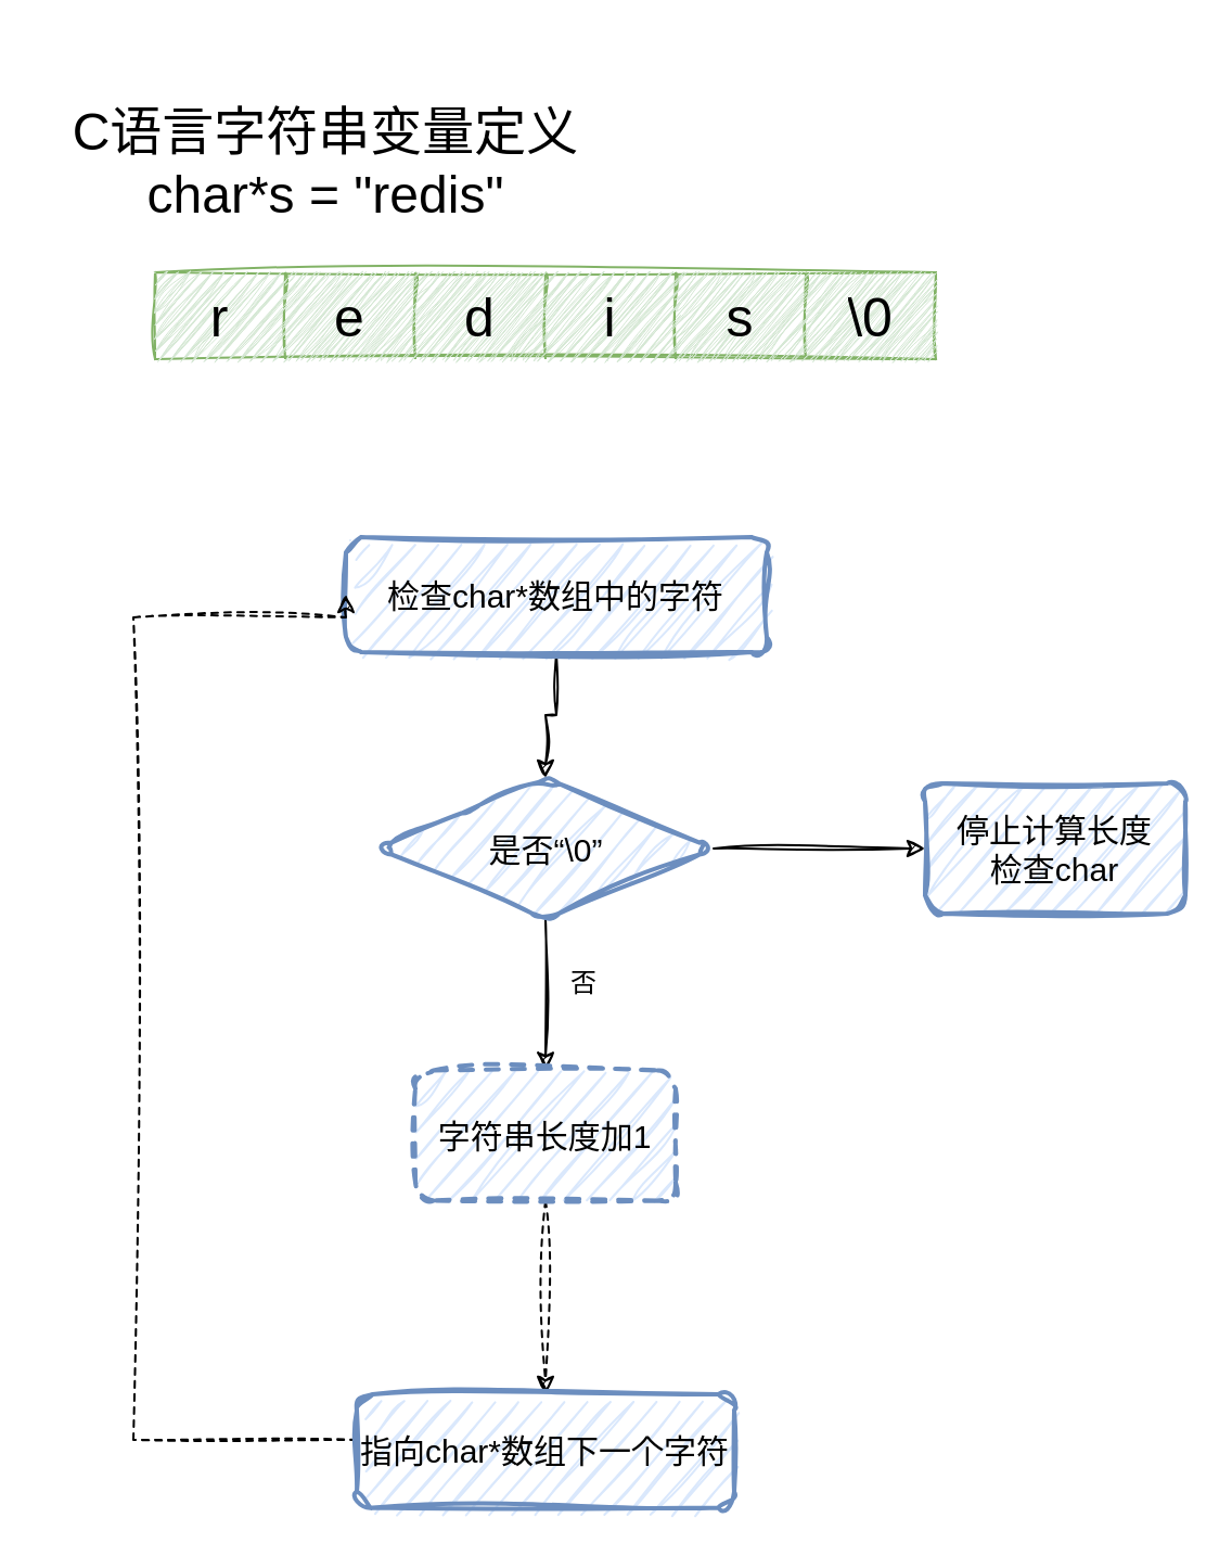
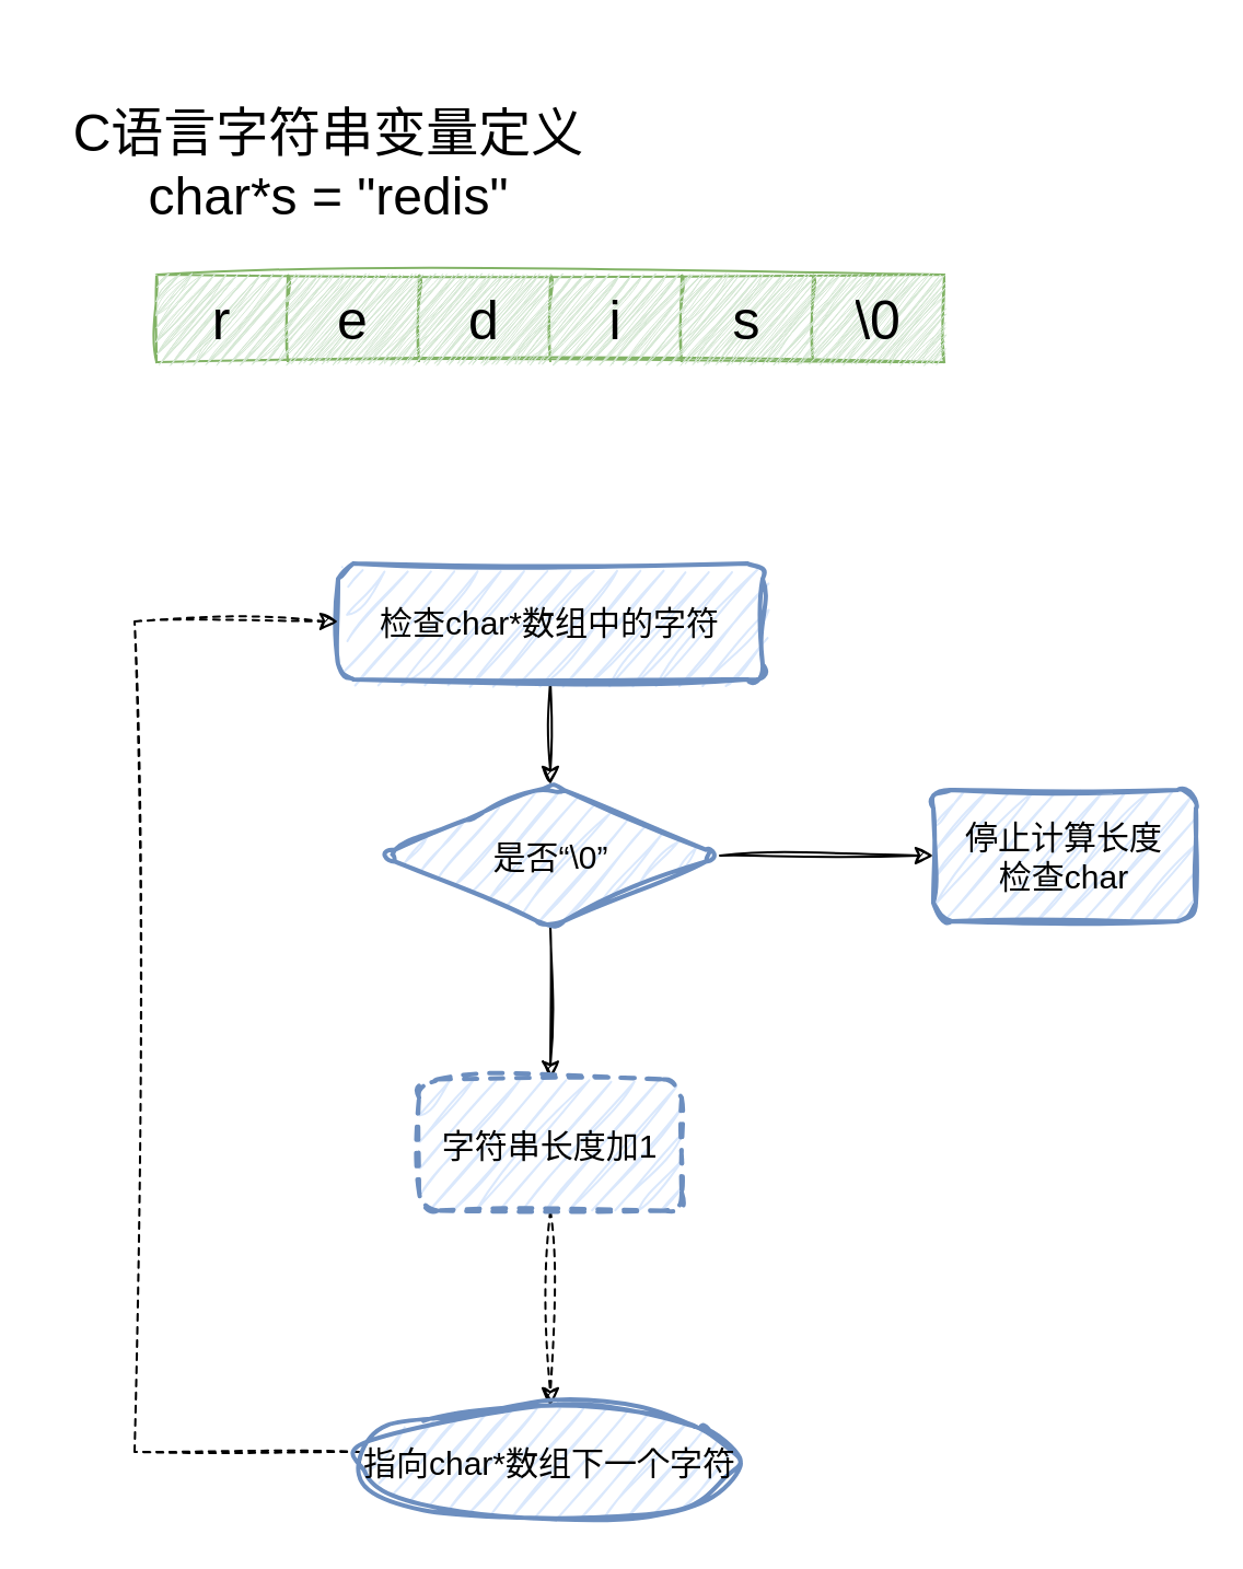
  <mxCell id="0" />
  <mxCell id="1" parent="0" />
  <mxCell id="2" value="" style="shape=table;startSize=0;container=1;collapsible=0;childLayout=tableLayout;fillColor=#d5e8d4;strokeColor=#82b366;sketch=1;curveFitting=1;jiggle=2;" vertex="1" parent="1"><mxGeometry x="71" y="125" width="360" height="40" as="geometry" /></mxCell>
  <mxCell id="3" value="" style="shape=tableRow;horizontal=0;startSize=0;swimlaneHead=0;swimlaneBody=0;strokeColor=#82b366;top=0;left=0;bottom=0;right=0;collapsible=0;dropTarget=0;fillColor=#d5e8d4;points=[[0,0.5],[1,0.5]];portConstraint=eastwest;sketch=1;curveFitting=1;jiggle=2;" vertex="1" parent="2"><mxGeometry width="360" height="40" as="geometry" /></mxCell>
  <mxCell id="4" value="r" style="shape=partialRectangle;html=1;whiteSpace=wrap;connectable=0;strokeColor=#82b366;overflow=hidden;fillColor=#d5e8d4;top=0;left=0;bottom=0;right=0;pointerEvents=1;fontSize=25;sketch=1;curveFitting=1;jiggle=2;" vertex="1" parent="3"><mxGeometry width="60" height="40" as="geometry"><mxRectangle width="60" height="40" as="alternateBounds" /></mxGeometry></mxCell>
  <mxCell id="5" value="e" style="shape=partialRectangle;html=1;whiteSpace=wrap;connectable=0;strokeColor=#82b366;overflow=hidden;fillColor=#d5e8d4;top=0;left=0;bottom=0;right=0;pointerEvents=1;fontSize=25;sketch=1;curveFitting=1;jiggle=2;" vertex="1" parent="3"><mxGeometry x="60" width="60" height="40" as="geometry"><mxRectangle width="60" height="40" as="alternateBounds" /></mxGeometry></mxCell>
  <mxCell id="6" value="d" style="shape=partialRectangle;html=1;whiteSpace=wrap;connectable=0;strokeColor=#82b366;overflow=hidden;fillColor=#d5e8d4;top=0;left=0;bottom=0;right=0;pointerEvents=1;fontSize=25;sketch=1;curveFitting=1;jiggle=2;" vertex="1" parent="3"><mxGeometry x="120" width="60" height="40" as="geometry"><mxRectangle width="60" height="40" as="alternateBounds" /></mxGeometry></mxCell>
  <mxCell id="7" value="i" style="shape=partialRectangle;html=1;whiteSpace=wrap;connectable=0;strokeColor=#82b366;overflow=hidden;fillColor=#d5e8d4;top=0;left=0;bottom=0;right=0;pointerEvents=1;fontSize=25;sketch=1;curveFitting=1;jiggle=2;" vertex="1" parent="3"><mxGeometry x="180" width="60" height="40" as="geometry"><mxRectangle width="60" height="40" as="alternateBounds" /></mxGeometry></mxCell>
  <mxCell id="8" value="s" style="shape=partialRectangle;html=1;whiteSpace=wrap;connectable=0;strokeColor=#82b366;overflow=hidden;fillColor=#d5e8d4;top=0;left=0;bottom=0;right=0;pointerEvents=1;fontSize=25;sketch=1;curveFitting=1;jiggle=2;" vertex="1" parent="3"><mxGeometry x="240" width="60" height="40" as="geometry"><mxRectangle width="60" height="40" as="alternateBounds" /></mxGeometry></mxCell>
  <mxCell id="9" value="\0" style="shape=partialRectangle;html=1;whiteSpace=wrap;connectable=0;strokeColor=#82b366;overflow=hidden;fillColor=#d5e8d4;top=0;left=0;bottom=0;right=0;pointerEvents=1;fontSize=25;sketch=1;curveFitting=1;jiggle=2;" vertex="1" parent="3"><mxGeometry x="300" width="60" height="40" as="geometry"><mxRectangle width="60" height="40" as="alternateBounds" /></mxGeometry></mxCell>
  <mxCell id="10" value="C语言字符串变量定义&lt;br&gt;char*s = &quot;redis&quot;" style="text;html=1;strokeColor=none;fillColor=none;align=center;verticalAlign=middle;whiteSpace=wrap;rounded=0;fontSize=24;" vertex="1" parent="1"><mxGeometry x="20" y="20" width="260" height="110" as="geometry" /></mxCell>
  <mxCell id="11" value="" style="edgeStyle=orthogonalEdgeStyle;rounded=0;orthogonalLoop=1;jettySize=auto;html=1;sketch=1;curveFitting=1;jiggle=2;" edge="1" parent="1" source="12" target="15"><mxGeometry relative="1" as="geometry" /></mxCell>
- <mxCell id="12" value="检查char*数组中的字符" style="rounded=1;whiteSpace=wrap;html=1;absoluteArcSize=1;arcSize=14;strokeWidth=2;fillColor=#dae8fc;strokeColor=#6c8ebf;fontSize=15;sketch=1;curveFitting=1;jiggle=2;" vertex="1" parent="1"><mxGeometry x="159" y="247" width="194" height="53" as="geometry" /></mxCell>
+ <mxCell id="12" value="检查char*数组中的字符" style="rounded=1;whiteSpace=wrap;html=1;absoluteArcSize=1;arcSize=14;strokeWidth=2;fillColor=#dae8fc;strokeColor=#6c8ebf;fontSize=15;sketch=1;curveFitting=1;jiggle=2;" vertex="1" parent="1"><mxGeometry x="154" y="257" width="194" height="53" as="geometry" /></mxCell>
  <mxCell id="13" value="" style="edgeStyle=orthogonalEdgeStyle;rounded=0;orthogonalLoop=1;jettySize=auto;html=1;sketch=1;curveFitting=1;jiggle=2;" edge="1" parent="1" source="15" target="16"><mxGeometry relative="1" as="geometry" /></mxCell>
  <mxCell id="14" value="" style="edgeStyle=orthogonalEdgeStyle;rounded=0;orthogonalLoop=1;jettySize=auto;html=1;sketch=1;curveFitting=1;jiggle=2;" edge="1" parent="1" source="15" target="18"><mxGeometry relative="1" as="geometry" /></mxCell>
  <mxCell id="15" value="是否“\0”" style="rhombus;whiteSpace=wrap;html=1;rounded=1;arcSize=14;strokeWidth=2;fillColor=#dae8fc;strokeColor=#6c8ebf;fontSize=15;sketch=1;curveFitting=1;jiggle=2;" vertex="1" parent="1"><mxGeometry x="173.5" y="358" width="155" height="65" as="geometry" /></mxCell>
  <mxCell id="16" value="停止计算长度&lt;br style=&quot;font-size: 15px;&quot;&gt;检查char" style="whiteSpace=wrap;html=1;rounded=1;arcSize=14;strokeWidth=2;fontSize=15;fillColor=#dae8fc;strokeColor=#6c8ebf;sketch=1;curveFitting=1;jiggle=2;" vertex="1" parent="1"><mxGeometry x="426" y="360.5" width="120" height="60" as="geometry" /></mxCell>
  <mxCell id="17" value="" style="edgeStyle=orthogonalEdgeStyle;rounded=0;orthogonalLoop=1;jettySize=auto;html=1;sketch=1;curveFitting=1;jiggle=2;dashed=1;" edge="1" parent="1" source="18" target="20"><mxGeometry relative="1" as="geometry" /></mxCell>
  <mxCell id="18" value="字符串长度加1" style="whiteSpace=wrap;html=1;rounded=1;arcSize=14;strokeWidth=2;fillColor=#dae8fc;strokeColor=#6c8ebf;fontSize=15;sketch=1;curveFitting=1;jiggle=2;dashed=1;" vertex="1" parent="1"><mxGeometry x="191" y="492.75" width="120" height="60" as="geometry" /></mxCell>
  <mxCell id="19" style="edgeStyle=orthogonalEdgeStyle;rounded=0;orthogonalLoop=1;jettySize=auto;html=1;exitX=0;exitY=0.5;exitDx=0;exitDy=0;entryX=0;entryY=0.5;entryDx=0;entryDy=0;sketch=1;curveFitting=1;jiggle=2;dashed=1;" edge="1" parent="1" source="20" target="12"><mxGeometry relative="1" as="geometry"><Array as="points"><mxPoint x="61" y="663" /><mxPoint x="61" y="284" /></Array></mxGeometry></mxCell>
- <mxCell id="20" value="指向char*数组下一个字符" style="whiteSpace=wrap;html=1;rounded=1;arcSize=14;strokeWidth=2;fontSize=15;fillColor=#dae8fc;strokeColor=#6c8ebf;sketch=1;curveFitting=1;jiggle=2;" vertex="1" parent="1"><mxGeometry x="164" y="642" width="174" height="52.25" as="geometry" /></mxCell>
- <mxCell id="21" value="否" style="text;html=1;strokeColor=none;fillColor=none;align=center;verticalAlign=middle;whiteSpace=wrap;rounded=0;" vertex="1" parent="1"><mxGeometry x="239" y="438" width="60" height="30" as="geometry" /></mxCell>
+ <mxCell id="20" value="指向char*数组下一个字符" style="ellipse;whiteSpace=wrap;html=1;arcSize=14;strokeWidth=2;fontSize=15;fillColor=#dae8fc;strokeColor=#6c8ebf;sketch=1;curveFitting=1;jiggle=2;" vertex="1" parent="1"><mxGeometry x="164" y="642" width="174" height="52.25" as="geometry" /></mxCell>
